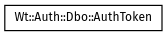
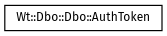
  digraph {
    rankdir=LR
    fontname="Fira Sans"
-   n1 [color=black fillcolor=white fontname="Fira Sans" fontsize=10 height=0.2 label="Wt::Auth::Dbo::AuthToken" shape=record style=filled width=0.4]
+   n1 [color=black fillcolor=white fontname="Fira Sans" fontsize=10 height=0.2 label="Wt::Dbo::Dbo::AuthToken" shape=record style=filled width=0.4]
  }
